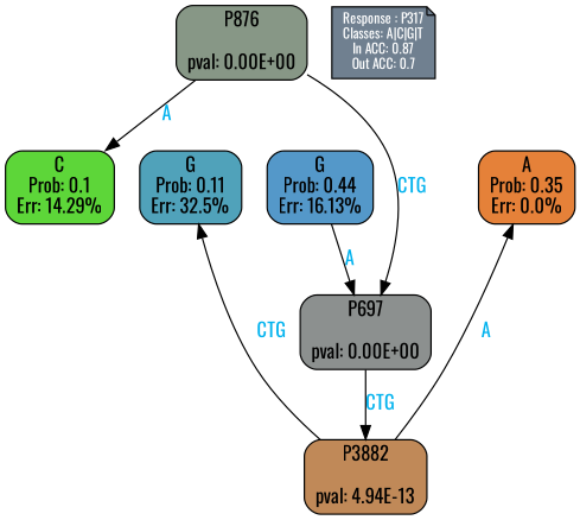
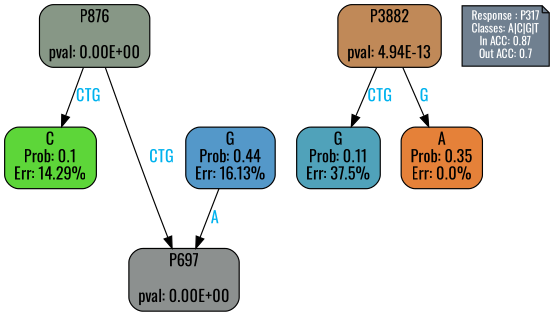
  digraph {
    fontname=Oswald
    ranksep=equally
    splines=polylines
    node [color=black fontname=Oswald shape=box style="filled, rounded"]
    edge [fontcolor=deepskyblue2 fontname=Oswald]
    n1 [fillcolor="#5dd639" label="C\nProb: 0.1\nErr: 14.29%"]
    n2 [fillcolor="#5498c9" label="G\nProb: 0.44\nErr: 16.13%"]
-   n3 [fillcolor="#50a2ba" label="G\nProb: 0.11\nErr: 32.5%"]
+   n3 [fillcolor="#50a2ba" label="G\nProb: 0.11\nErr: 37.5%"]
    n4 [fillcolor="#e58139" label="A\nProb: 0.35\nErr: 0.0%"]
    n5 [align=left fillcolor=slategray fontcolor=white fontsize=10 label="Response : P317\nClasses: A|C|G|T\nIn ACC: 0.87\nOut ACC: 0.7\n" shape=note style=filled]
    n6 [fillcolor="#879786" label="P876\n\npval: 0.00E+00"]
    n7 [fillcolor="#8c908f" label="P697\n\npval: 0.00E+00"]
    n8 [fillcolor="#c08958" label="P3882\n\npval: 4.94E-13"]
    subgraph sub_1 {
      rank=same
      n1
      n2
      n3
      n4
    }
    subgraph sub_2 {
      rank=same
      n5
      n6
    }
    n2 -> n7 [label=A]
-   n6 -> n1 [label=A]
+   n6 -> n1 [label=CTG]
    n6 -> n7 [label=CTG]
-   n7 -> n8 [label=CTG]
    n8 -> n3 [label=CTG]
-   n8 -> n4 [label=A]
+   n8 -> n4 [label=G]
  }
